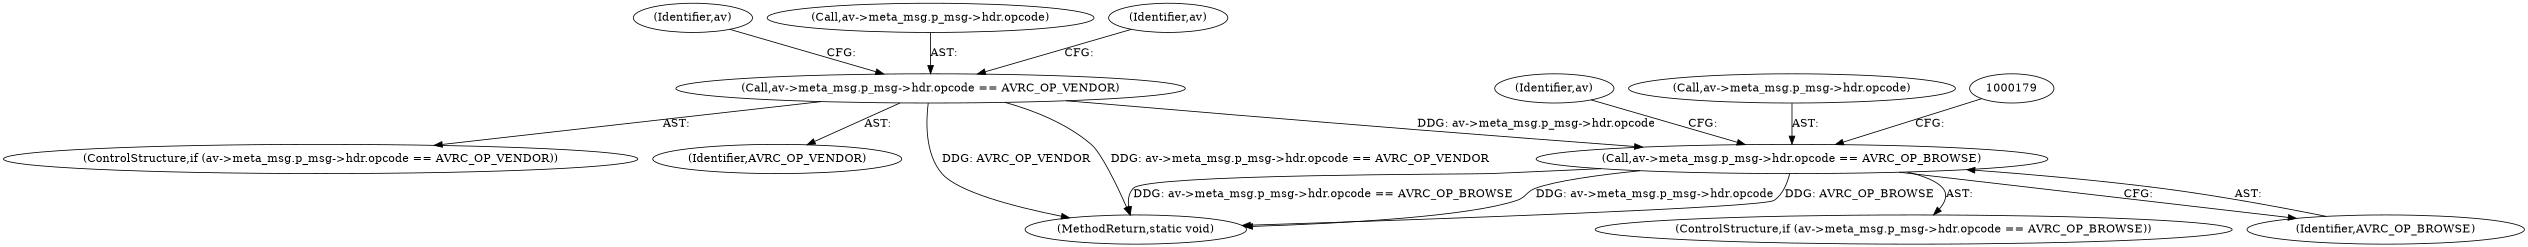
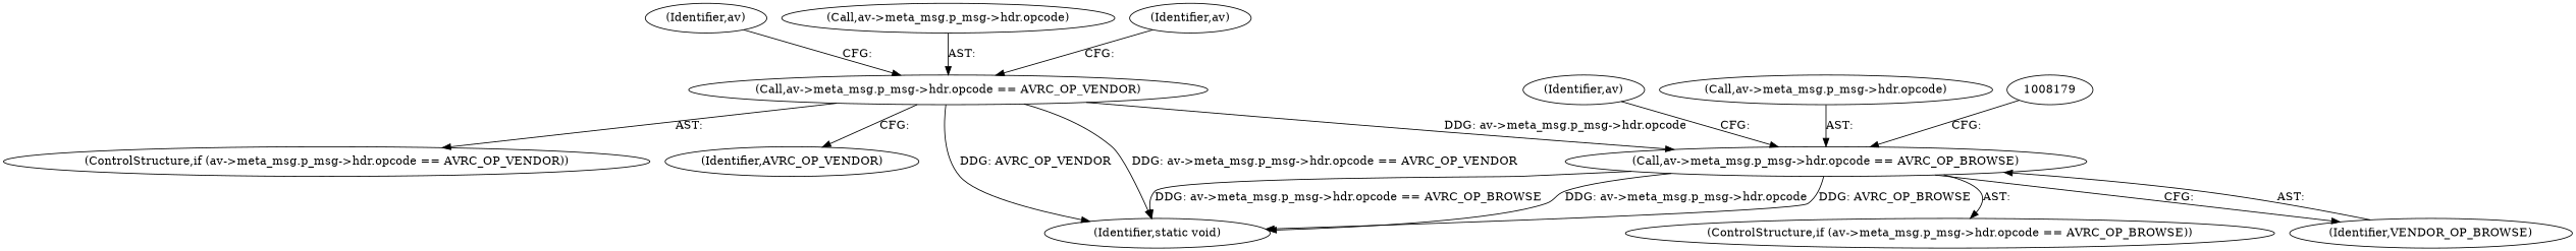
  digraph {
    n1 [label="(Call,av->meta_msg.p_msg->hdr.opcode == AVRC_OP_BROWSE)"]
-   n2 [label="(MethodReturn,static void)"]
+   n2 [label="(Identifier,static void)"]
    n3 [label="(ControlStructure,if (av->meta_msg.p_msg->hdr.opcode == AVRC_OP_BROWSE))"]
-   n4 [label="(Identifier,AVRC_OP_BROWSE)"]
+   n4 [label="(Identifier,VENDOR_OP_BROWSE)"]
    n5 [label="(Call,av->meta_msg.p_msg->hdr.opcode == AVRC_OP_VENDOR)"]
    n6 [label="(ControlStructure,if (av->meta_msg.p_msg->hdr.opcode == AVRC_OP_VENDOR))"]
    n7 [label="(Identifier,AVRC_OP_VENDOR)"]
    n8 [label="(Identifier,av)"]
    n9 [label="(Call,av->meta_msg.p_msg->hdr.opcode)"]
    n10 [label="(Identifier,av)"]
    n11 [label="(Identifier,av)"]
    n12 [label="(Call,av->meta_msg.p_msg->hdr.opcode)"]
-   1000179
+   1000179 [label=1008179]
    n1 -> n2 [label="DDG: av->meta_msg.p_msg->hdr.opcode"]
    n1 -> n2 [label="DDG: AVRC_OP_BROWSE"]
    n1 -> n2 [label="DDG: av->meta_msg.p_msg->hdr.opcode == AVRC_OP_BROWSE"]
    n1 -> n3 [label="AST: "]
    n1 -> n4 [label="CFG: "]
    n4 -> n1 [label="AST: "]
    n5 -> n1 [label="DDG: av->meta_msg.p_msg->hdr.opcode"]
    n5 -> n2 [label="DDG: AVRC_OP_VENDOR"]
    n5 -> n2 [label="DDG: av->meta_msg.p_msg->hdr.opcode == AVRC_OP_VENDOR"]
    n5 -> n6 [label="AST: "]
-   n5 -> n7 [label="AST: "]
+   n5 -> n7 [label="CFG: "]
    n8 -> n5 [label="CFG: "]
    n9 -> n5 [label="AST: "]
    n10 -> n5 [label="CFG: "]
    n11 -> n1 [label="CFG: "]
    n12 -> n1 [label="AST: "]
    1000179 -> n1 [label="CFG: "]
  }
